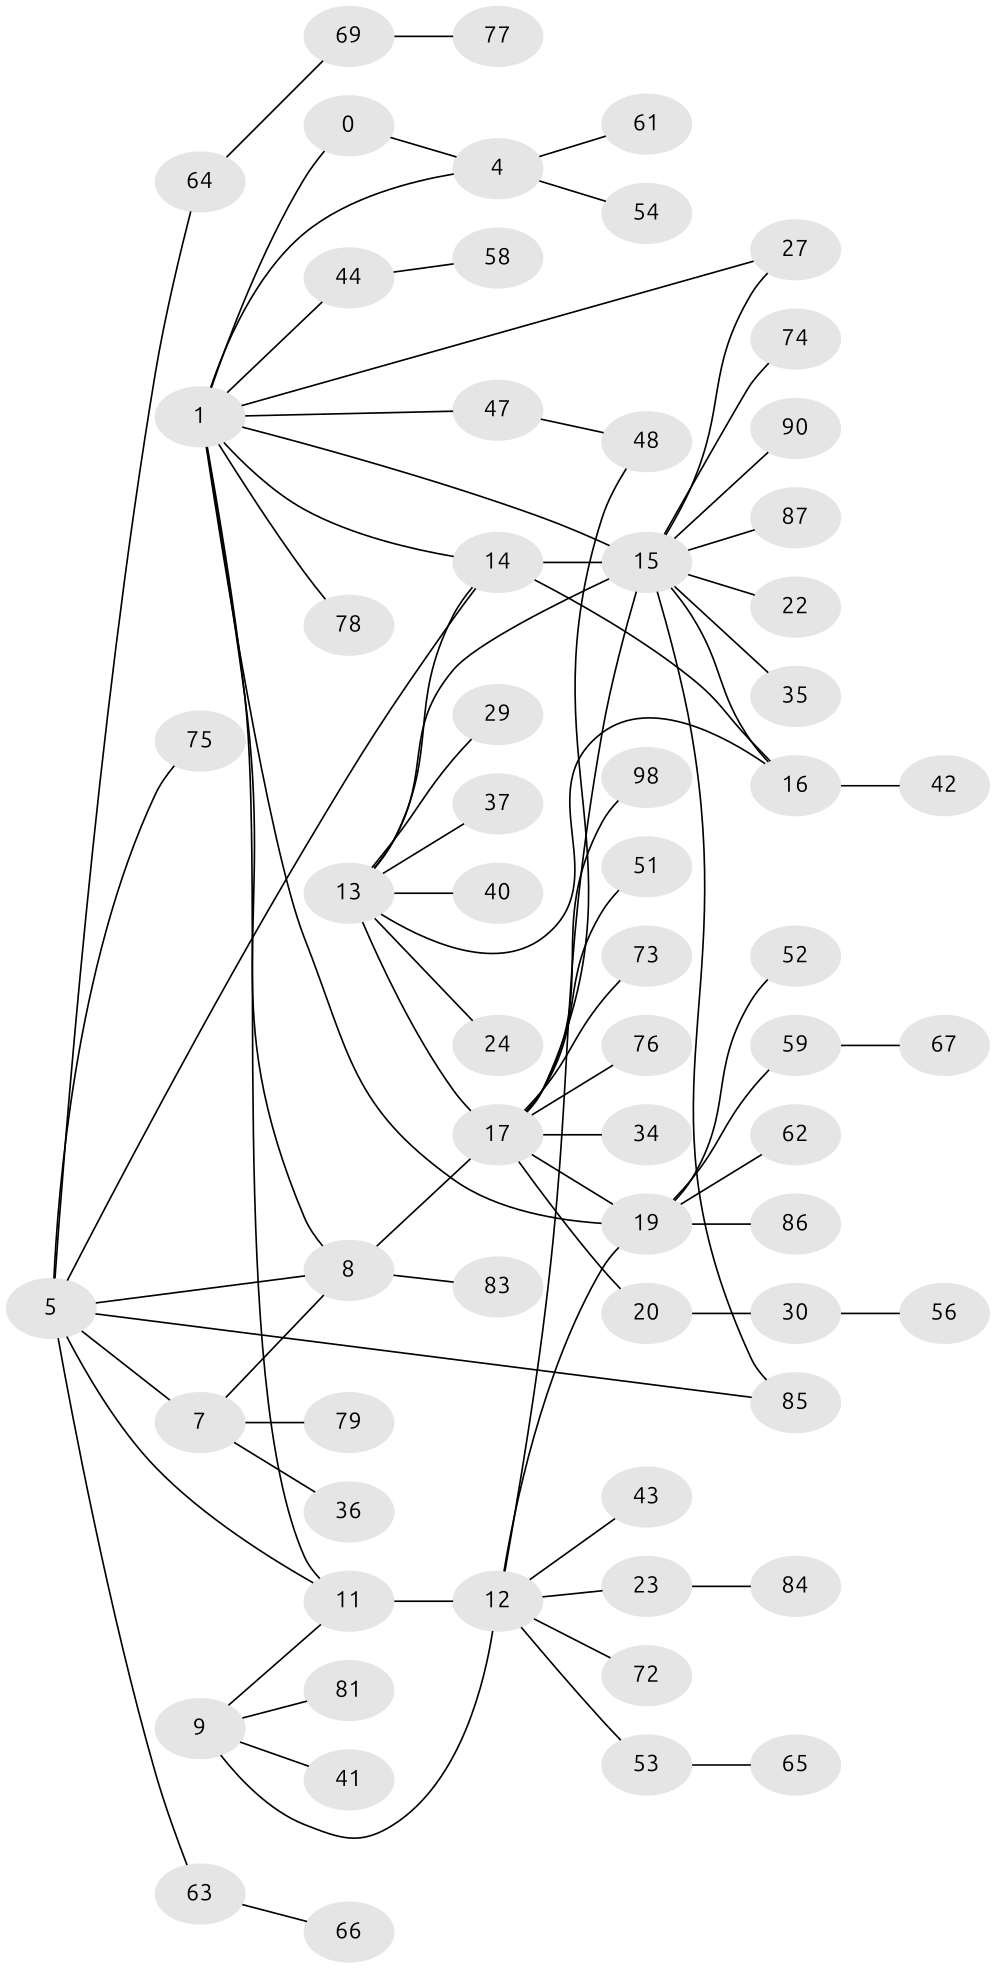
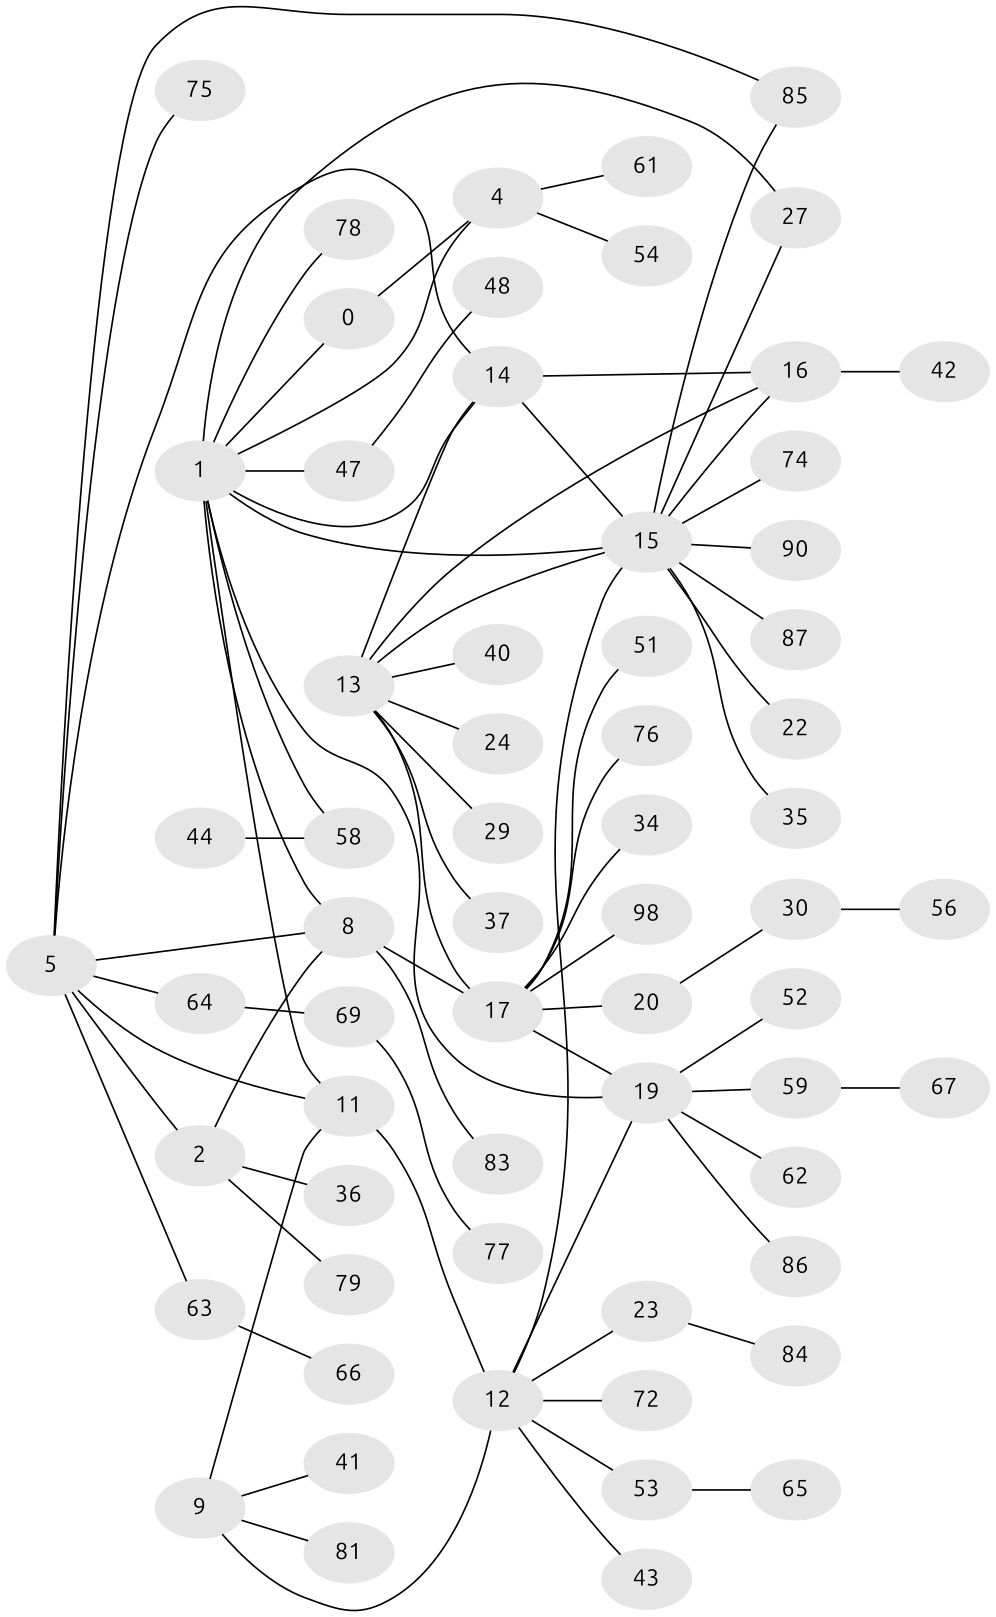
  graph {
    fontname=Ubuntu
    rankdir=LR
    node [color=gray90 fontname=Ubuntu style=filled]
    edge [fontname=Ubuntu]
    1 [super="+2"]
    n2 [label=0 super="+25"]
    4 [super="+46"]
    8 [super="+33"]
    11 [super="+32"]
    14 [super="+31"]
    15 [super="+50"]
    19 [super="+20"]
    27 [super="+82"]
    44
    47
    78
    54
    61
    17 [super="+18"]
    83
    12 [super="+45"]
    16 [super="+28"]
    85
    22
    35
    74
    n23 [label=90]
    87
    52
    59 [super="+88"]
    62
    86
    58
    48
    5 [super="+6"]
-   7 [super="+39"]
+   7 [super="+39" label=2]
    63
    64
    75
    36
    79
    66
    69
    n40 [label=20]
    34
    n42 [label=98]
    51
-   73
    76
    77
    9 [super="+10"]
    41 [super="+68"]
    81
    23 [super="+43"]
    n51 [label=43 super="+55"]
    53 [super="+60"]
    72
    84
    65
    13 [super="+70"]
    24
    29 [super="+71"]
    37
    40
    42
    30
    67
    56
    1 -- n2 [weight=2]
    1 -- 4 [weight=2]
    1 -- 8
    1 -- 11
    1 -- 14
    1 -- 15
    1 -- 19
    1 -- 27
-   1 -- 44
+   1 -- 58
    1 -- 47
    1 -- 78
    n2 -- 4
    4 -- 54
    4 -- 61
    8 -- 17
    8 -- 83
    11 -- 12
    14 -- 15
    14 -- 16
    15 -- 27
    15 -- 16
    15 -- 85
    15 -- 22
    15 -- 35
    15 -- 74
    15 -- n23
    15 -- 87
    19 -- 52
    19 -- 59
    19 -- 62
    19 -- 86
    44 -- 58
    47 -- 48
    17 -- 19 [weight=4]
-   17 -- 48
    17 -- n40
    17 -- 34
    17 -- n42
    17 -- 51
-   17 -- 73
    17 -- 76
    12 -- 15
    12 -- 19
    12 -- 23
    12 -- n51
    12 -- 53
    12 -- 72
    16 -- 42
    59 -- 67
    5 -- 8 [weight=2]
    5 -- 11
    5 -- 14
    5 -- 85
    5 -- 7 [weight=2]
    5 -- 63
    5 -- 64
    5 -- 75
    7 -- 8
    7 -- 36
    7 -- 79
    63 -- 66
    64 -- 69
    69 -- 77
    n40 -- 30
    9 -- 11 [weight=2]
    9 -- 12 [weight=2]
    9 -- 41
    9 -- 81
    23 -- 84
    53 -- 65
    13 -- 14
    13 -- 15
    13 -- 17
    13 -- 16
    13 -- 24
    13 -- 29
    13 -- 37
    13 -- 40
    30 -- 56
  }
